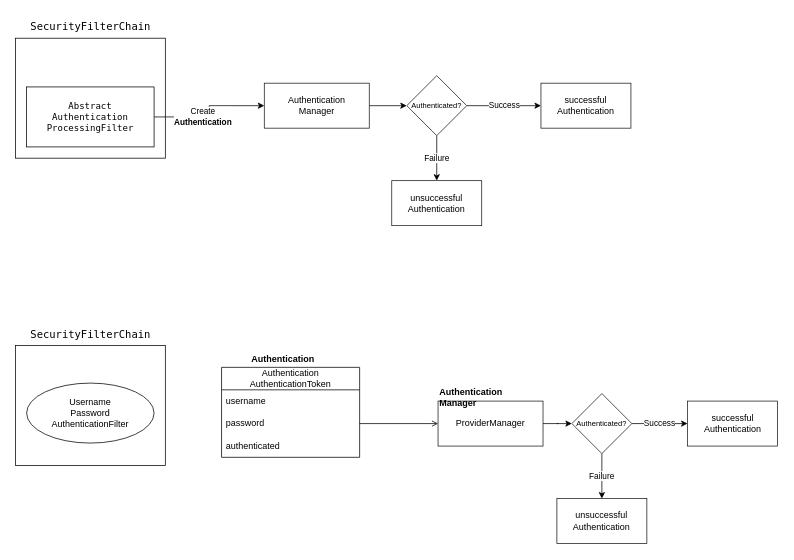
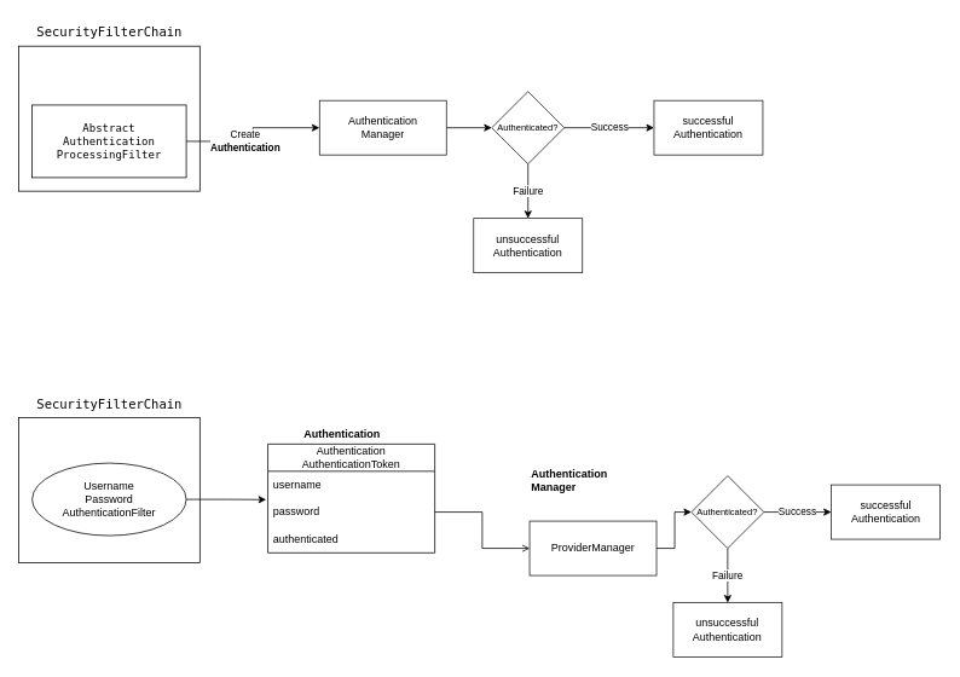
  <mxCell id="0" />
  <mxCell id="1" parent="0" />
  <mxCell id="2" value="" style="rounded=0;whiteSpace=wrap;html=1;" parent="1" vertex="1"><mxGeometry x="20" y="50" width="200" height="160" as="geometry" /></mxCell>
  <mxCell id="3" value="&lt;font style=&quot;font-size: 14px;&quot;&gt;&lt;code&gt;SecurityFilterChain&lt;/code&gt;&lt;/font&gt;" style="text;html=1;align=center;verticalAlign=middle;resizable=0;points=[];autosize=1;strokeColor=none;fillColor=none;" parent="1" vertex="1"><mxGeometry x="30" y="20" width="180" height="30" as="geometry" /></mxCell>
  <mxCell id="4" style="edgeStyle=orthogonalEdgeStyle;rounded=0;orthogonalLoop=1;jettySize=auto;html=1;exitX=1;exitY=0.5;exitDx=0;exitDy=0;" parent="1" source="6" target="8" edge="1"><mxGeometry relative="1" as="geometry" /></mxCell>
  <mxCell id="5" value="&lt;div&gt;Create &lt;br&gt;&lt;/div&gt;&lt;div&gt;&lt;b&gt;Authentication&lt;/b&gt;&lt;/div&gt;" style="edgeLabel;html=1;align=center;verticalAlign=middle;resizable=0;points=[];" parent="4" vertex="1" connectable="0"><mxGeometry x="-0.215" y="1" relative="1" as="geometry"><mxPoint as="offset" /></mxGeometry></mxCell>
  <mxCell id="6" value="&lt;p style=&quot;line-height: 150%;&quot;&gt;&lt;/p&gt;&lt;div align=&quot;center&quot;&gt;&lt;code&gt;Abstract&lt;/code&gt;&lt;/div&gt;&lt;div align=&quot;center&quot;&gt;&lt;code&gt;Authentication&lt;/code&gt;&lt;/div&gt;&lt;div align=&quot;center&quot;&gt;&lt;code&gt;ProcessingFilter&lt;/code&gt;&lt;/div&gt;&lt;p&gt;&lt;/p&gt;" style="rounded=0;whiteSpace=wrap;html=1;align=center;" parent="1" vertex="1"><mxGeometry x="35" y="115" width="170" height="80" as="geometry" /></mxCell>
  <mxCell id="7" value="" style="edgeStyle=orthogonalEdgeStyle;rounded=0;orthogonalLoop=1;jettySize=auto;html=1;" parent="1" source="8" target="11" edge="1"><mxGeometry relative="1" as="geometry" /></mxCell>
  <mxCell id="8" value="&lt;div&gt;Authentication&lt;/div&gt;&lt;div&gt;Manager&lt;/div&gt;" style="rounded=0;whiteSpace=wrap;html=1;opacity=90;" parent="1" vertex="1"><mxGeometry x="352" y="110" width="140" height="60" as="geometry" /></mxCell>
  <mxCell id="9" value="Failure" style="edgeStyle=orthogonalEdgeStyle;rounded=0;orthogonalLoop=1;jettySize=auto;html=1;" parent="1" source="11" target="12" edge="1"><mxGeometry relative="1" as="geometry" /></mxCell>
  <mxCell id="10" value="Success" style="edgeStyle=orthogonalEdgeStyle;rounded=0;orthogonalLoop=1;jettySize=auto;html=1;" parent="1" source="11" target="13" edge="1"><mxGeometry relative="1" as="geometry" /></mxCell>
  <mxCell id="11" value="&lt;font style=&quot;font-size: 10px;&quot;&gt;Authenticated?&lt;/font&gt;" style="rhombus;whiteSpace=wrap;html=1;rounded=0;opacity=90;" parent="1" vertex="1"><mxGeometry x="542" y="100" width="80" height="80" as="geometry" /></mxCell>
  <mxCell id="12" value="&lt;div&gt;unsuccessful&lt;/div&gt;&lt;div&gt;Authentication&lt;/div&gt;" style="whiteSpace=wrap;html=1;rounded=0;opacity=90;" parent="1" vertex="1"><mxGeometry x="522" y="240" width="120" height="60" as="geometry" /></mxCell>
  <mxCell id="13" value="&lt;div&gt;successful&lt;/div&gt;&lt;div&gt;Authentication&lt;/div&gt;" style="whiteSpace=wrap;html=1;rounded=0;opacity=90;" parent="1" vertex="1"><mxGeometry x="721" y="110" width="120" height="60" as="geometry" /></mxCell>
  <mxCell id="14" value="" style="rounded=0;whiteSpace=wrap;html=1;" parent="1" vertex="1"><mxGeometry x="20" y="460" width="200" height="160" as="geometry" /></mxCell>
  <mxCell id="15" value="&lt;font style=&quot;font-size: 14px;&quot;&gt;&lt;code&gt;SecurityFilterChain&lt;/code&gt;&lt;/font&gt;" style="text;html=1;align=center;verticalAlign=middle;resizable=0;points=[];autosize=1;strokeColor=none;fillColor=none;" parent="1" vertex="1"><mxGeometry x="30" y="430" width="180" height="30" as="geometry" /></mxCell>
+ <mxCell id="16" style="edgeStyle=orthogonalEdgeStyle;rounded=0;orthogonalLoop=1;jettySize=auto;html=1;exitX=1;exitY=0.5;exitDx=0;exitDy=0;entryX=-0.01;entryY=0.043;entryDx=0;entryDy=0;entryPerimeter=0;" parent="1" source="17" edge="1" target="27"><mxGeometry relative="1" as="geometry"><mxPoint x="275" y="550" as="targetPoint" /></mxGeometry></mxCell>
  <mxCell id="17" value="&lt;div&gt;Username&lt;/div&gt;&lt;div&gt;Password&lt;/div&gt;&lt;div&gt;AuthenticationFilter&lt;/div&gt;" style="ellipse;whiteSpace=wrap;html=1;align=center;" parent="1" vertex="1"><mxGeometry x="35" y="510" width="170" height="80" as="geometry" /></mxCell>
  <mxCell id="18" value="" style="edgeStyle=orthogonalEdgeStyle;rounded=0;orthogonalLoop=1;jettySize=auto;html=1;" parent="1" source="19" target="22" edge="1"><mxGeometry relative="1" as="geometry" /></mxCell>
- <mxCell id="19" value="ProviderManager" style="rounded=0;whiteSpace=wrap;html=1;opacity=90;" parent="1" vertex="1"><mxGeometry x="583.75" y="534" width="140" height="60" as="geometry" /></mxCell>
+ <mxCell id="19" value="ProviderManager" style="rounded=0;whiteSpace=wrap;html=1;opacity=90;" parent="1" vertex="1"><mxGeometry x="583.75" y="574" width="140" height="60" as="geometry" /></mxCell>
  <mxCell id="20" value="Failure" style="edgeStyle=orthogonalEdgeStyle;rounded=0;orthogonalLoop=1;jettySize=auto;html=1;" parent="1" source="22" target="23" edge="1"><mxGeometry relative="1" as="geometry" /></mxCell>
  <mxCell id="21" value="Success" style="edgeStyle=orthogonalEdgeStyle;rounded=0;orthogonalLoop=1;jettySize=auto;html=1;" parent="1" source="22" target="24" edge="1"><mxGeometry relative="1" as="geometry" /></mxCell>
  <mxCell id="22" value="&lt;font style=&quot;font-size: 10px;&quot;&gt;Authenticated?&lt;/font&gt;" style="rhombus;whiteSpace=wrap;html=1;rounded=0;opacity=90;" parent="1" vertex="1"><mxGeometry x="762.25" y="524" width="80" height="80" as="geometry" /></mxCell>
  <mxCell id="23" value="&lt;div&gt;unsuccessful&lt;/div&gt;&lt;div&gt;Authentication&lt;/div&gt;" style="whiteSpace=wrap;html=1;rounded=0;opacity=90;" parent="1" vertex="1"><mxGeometry x="742.25" y="664" width="120" height="60" as="geometry" /></mxCell>
  <mxCell id="24" value="&lt;div&gt;successful&lt;/div&gt;&lt;div&gt;Authentication&lt;/div&gt;" style="whiteSpace=wrap;html=1;rounded=0;opacity=90;" parent="1" vertex="1"><mxGeometry x="916.5" y="534" width="120" height="60" as="geometry" /></mxCell>
  <mxCell id="25" value="&lt;div&gt;Authentication&lt;/div&gt;&lt;div&gt;AuthenticationToken&lt;/div&gt;" style="swimlane;fontStyle=0;childLayout=stackLayout;horizontal=1;startSize=30;horizontalStack=0;resizeParent=1;resizeParentMax=0;resizeLast=0;collapsible=1;marginBottom=0;whiteSpace=wrap;html=1;" parent="1" vertex="1"><mxGeometry x="295" y="489" width="184.17" height="120" as="geometry" /></mxCell>
  <mxCell id="26" value="username" style="text;strokeColor=none;fillColor=none;align=left;verticalAlign=middle;spacingLeft=4;spacingRight=4;overflow=hidden;points=[[0,0.5],[1,0.5]];portConstraint=eastwest;rotatable=0;whiteSpace=wrap;html=1;" parent="25" vertex="1"><mxGeometry y="30" width="184.17" height="30" as="geometry" /></mxCell>
  <mxCell id="27" value="password" style="text;strokeColor=none;fillColor=none;align=left;verticalAlign=middle;spacingLeft=4;spacingRight=4;overflow=hidden;points=[[0,0.5],[1,0.5]];portConstraint=eastwest;rotatable=0;whiteSpace=wrap;html=1;" parent="25" vertex="1"><mxGeometry y="60" width="184.17" height="30" as="geometry" /></mxCell>
  <mxCell id="28" value="authenticated" style="text;strokeColor=none;fillColor=none;align=left;verticalAlign=middle;spacingLeft=4;spacingRight=4;overflow=hidden;points=[[0,0.5],[1,0.5]];portConstraint=eastwest;rotatable=0;whiteSpace=wrap;html=1;" parent="25" vertex="1"><mxGeometry y="90" width="184.17" height="30" as="geometry" /></mxCell>
  <mxCell id="29" style="edgeStyle=orthogonalEdgeStyle;rounded=0;orthogonalLoop=1;jettySize=auto;html=1;exitX=1;exitY=0.5;exitDx=0;exitDy=0;entryX=0;entryY=0.5;entryDx=0;entryDy=0;endArrow=open;" edge="1" parent="1" source="27" target="19"><mxGeometry relative="1" as="geometry" /></mxCell>
  <mxCell id="30" value="&lt;b&gt;Authentication&lt;/b&gt;" style="text;whiteSpace=wrap;html=1;" vertex="1" parent="1"><mxGeometry x="332.5" y="465" width="110" height="40" as="geometry" /></mxCell>
  <mxCell id="31" value="&lt;b&gt;Authentication Manager&lt;/b&gt;" style="text;whiteSpace=wrap;html=1;" vertex="1" parent="1"><mxGeometry x="583.5" y="509" width="137.25" height="20" as="geometry" /></mxCell>
